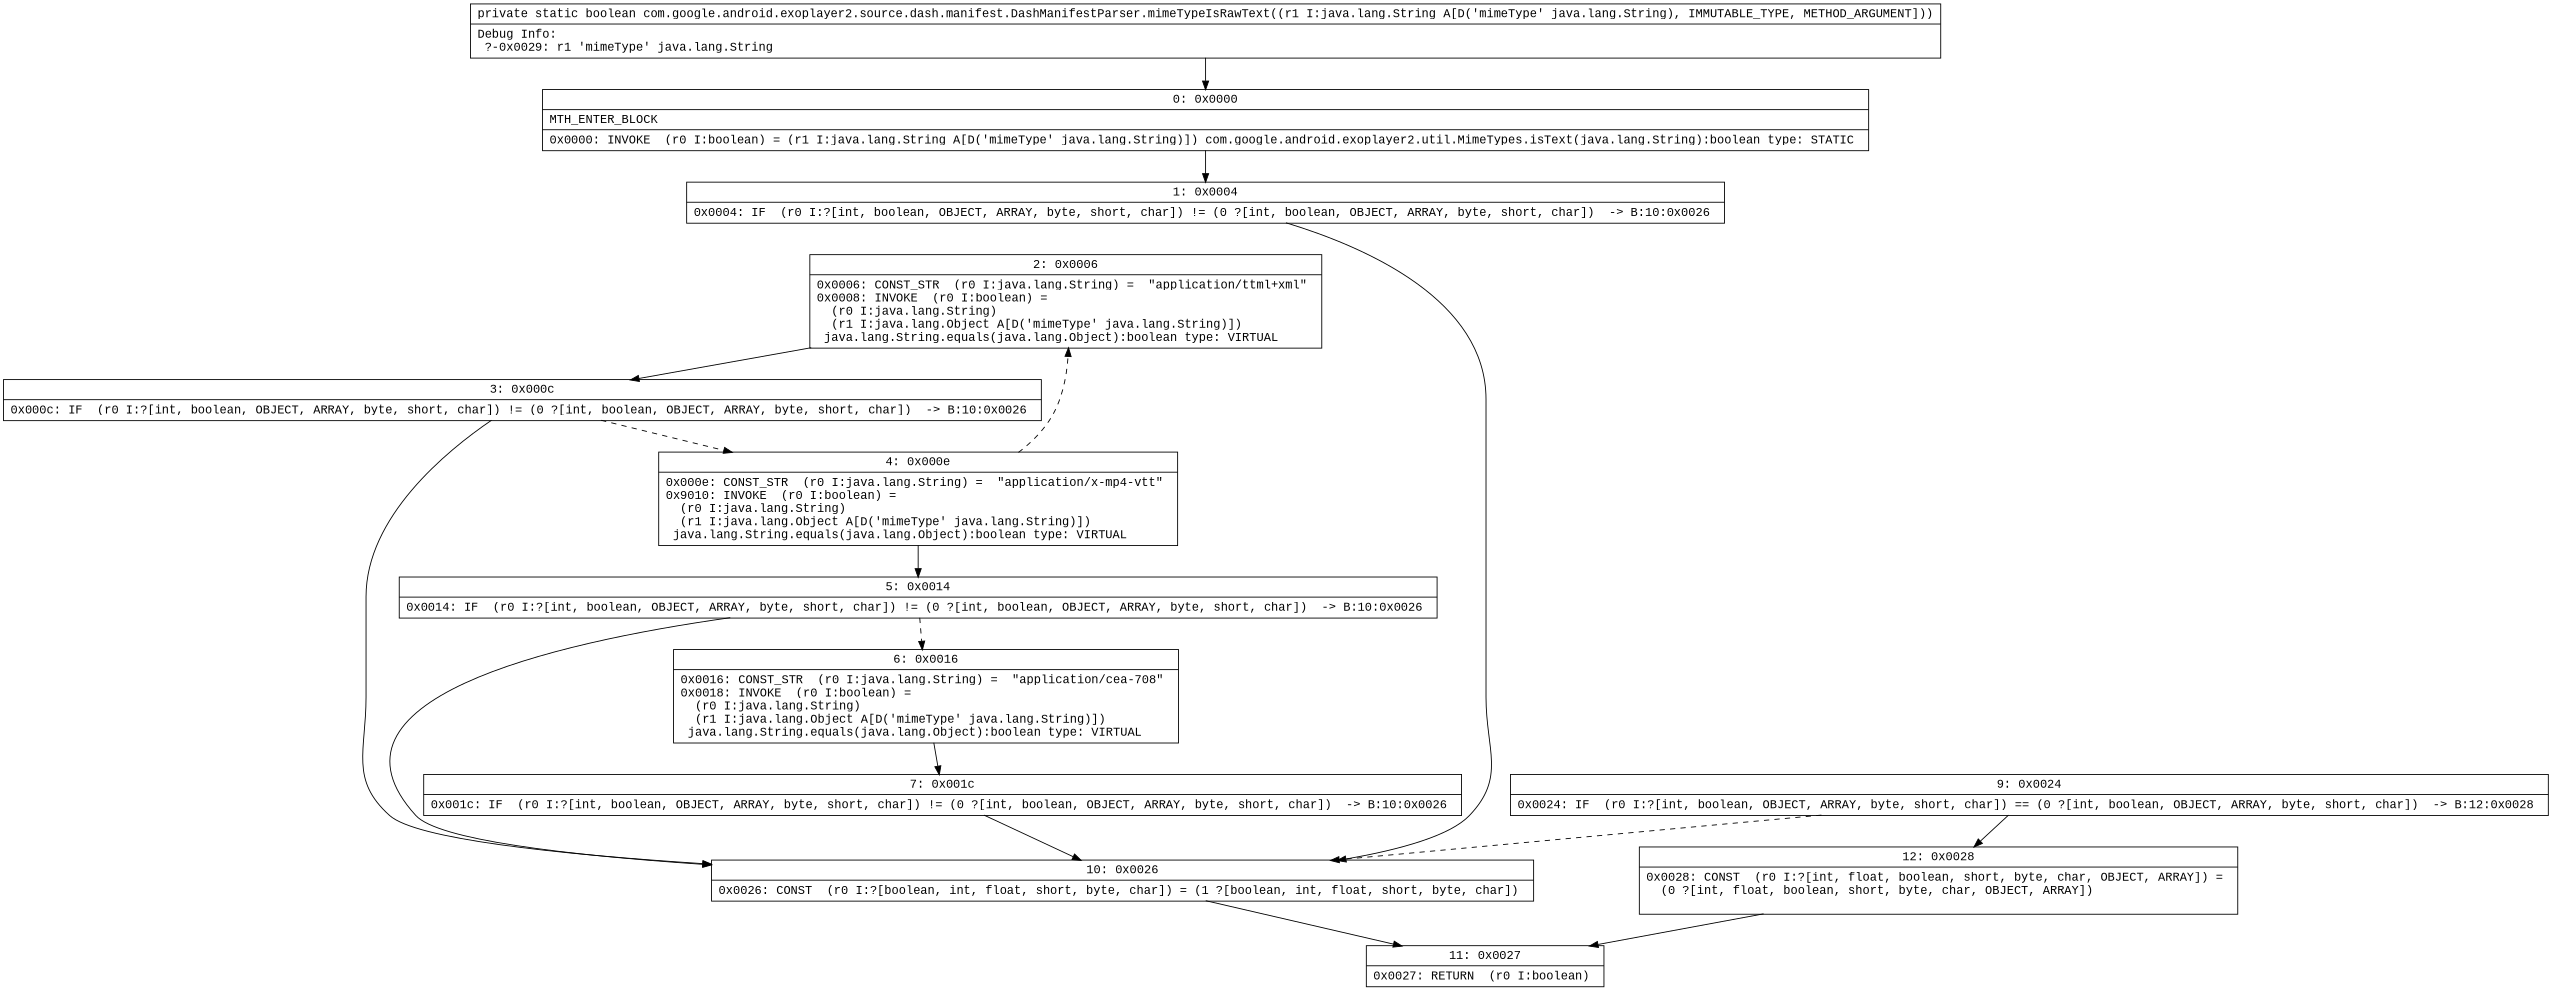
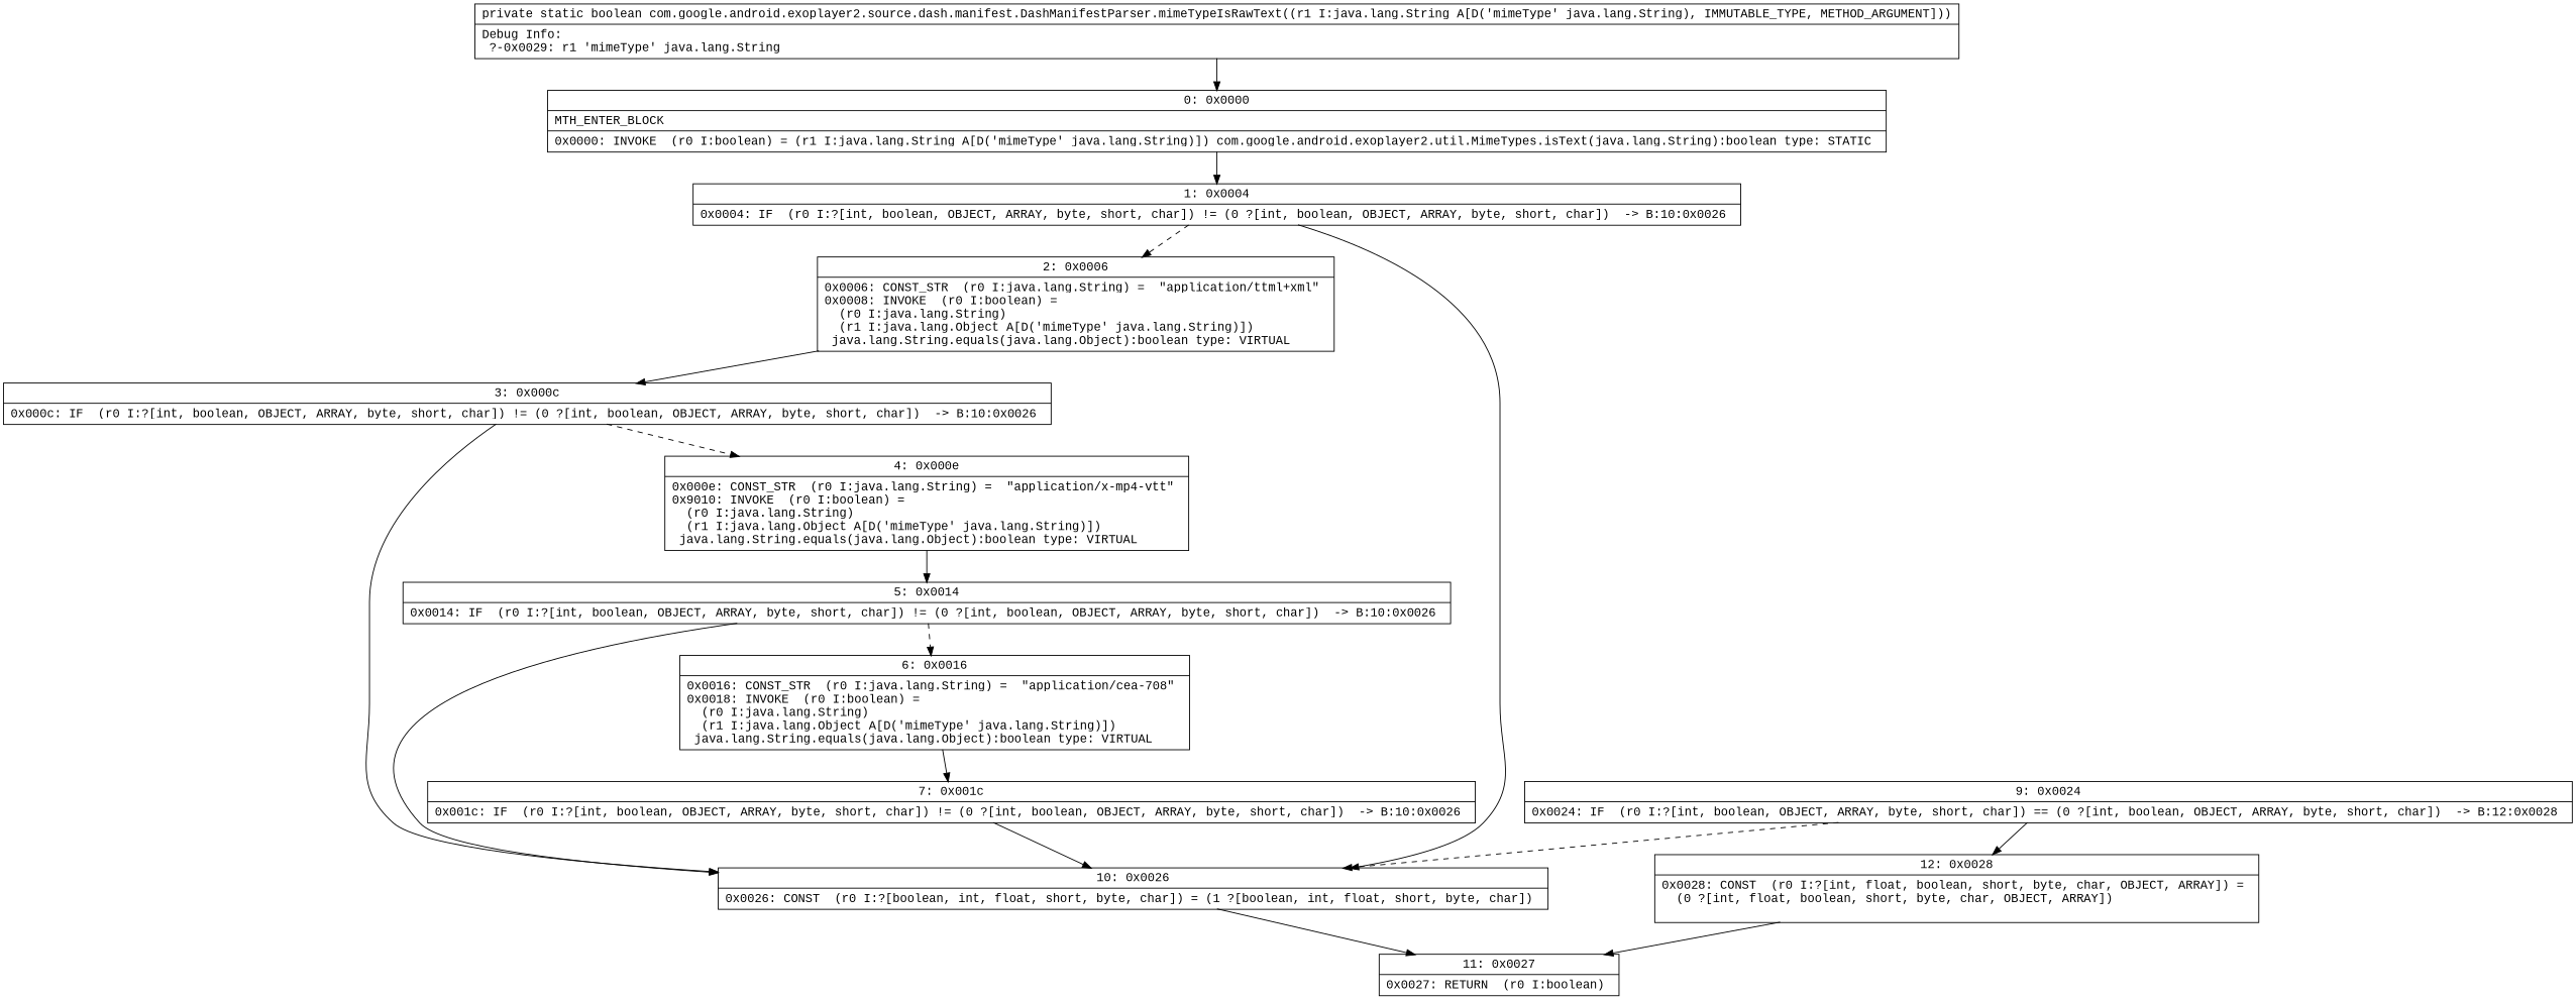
  digraph {
    fontname="Liberation Mono"
    node [fontname="Liberation Mono" shape=record]
    edge [fontname="Liberation Mono"]
    n1 [label="{0\:\ 0x0000|MTH_ENTER_BLOCK\l|0x0000: INVOKE  (r0 I:boolean) = (r1 I:java.lang.String A[D('mimeType' java.lang.String)]) com.google.android.exoplayer2.util.MimeTypes.isText(java.lang.String):boolean type: STATIC \l}"]
    n2 [label="{1\:\ 0x0004|0x0004: IF  (r0 I:?[int, boolean, OBJECT, ARRAY, byte, short, char]) != (0 ?[int, boolean, OBJECT, ARRAY, byte, short, char])  \-\> B:10:0x0026 \l}"]
    n3 [label="{2\:\ 0x0006|0x0006: CONST_STR  (r0 I:java.lang.String) =  \"application\/ttml+xml\" \l0x0008: INVOKE  (r0 I:boolean) = \l  (r0 I:java.lang.String)\l  (r1 I:java.lang.Object A[D('mimeType' java.lang.String)])\l java.lang.String.equals(java.lang.Object):boolean type: VIRTUAL \l}"]
    n4 [label="{10\:\ 0x0026|0x0026: CONST  (r0 I:?[boolean, int, float, short, byte, char]) = (1 ?[boolean, int, float, short, byte, char]) \l}"]
    n5 [label="{3\:\ 0x000c|0x000c: IF  (r0 I:?[int, boolean, OBJECT, ARRAY, byte, short, char]) != (0 ?[int, boolean, OBJECT, ARRAY, byte, short, char])  \-\> B:10:0x0026 \l}"]
    n6 [label="{11\:\ 0x0027|0x0027: RETURN  (r0 I:boolean) \l}"]
    n7 [label="{4\:\ 0x000e|0x000e: CONST_STR  (r0 I:java.lang.String) =  \"application\/x\-mp4\-vtt\" \l0x9010: INVOKE  (r0 I:boolean) = \l  (r0 I:java.lang.String)\l  (r1 I:java.lang.Object A[D('mimeType' java.lang.String)])\l java.lang.String.equals(java.lang.Object):boolean type: VIRTUAL \l}"]
    n8 [label="{5\:\ 0x0014|0x0014: IF  (r0 I:?[int, boolean, OBJECT, ARRAY, byte, short, char]) != (0 ?[int, boolean, OBJECT, ARRAY, byte, short, char])  \-\> B:10:0x0026 \l}"]
    n9 [label="{6\:\ 0x0016|0x0016: CONST_STR  (r0 I:java.lang.String) =  \"application\/cea\-708\" \l0x0018: INVOKE  (r0 I:boolean) = \l  (r0 I:java.lang.String)\l  (r1 I:java.lang.Object A[D('mimeType' java.lang.String)])\l java.lang.String.equals(java.lang.Object):boolean type: VIRTUAL \l}"]
    n10 [label="{7\:\ 0x001c|0x001c: IF  (r0 I:?[int, boolean, OBJECT, ARRAY, byte, short, char]) != (0 ?[int, boolean, OBJECT, ARRAY, byte, short, char])  \-\> B:10:0x0026 \l}"]
    n11 [label="{9\:\ 0x0024|0x0024: IF  (r0 I:?[int, boolean, OBJECT, ARRAY, byte, short, char]) == (0 ?[int, boolean, OBJECT, ARRAY, byte, short, char])  \-\> B:12:0x0028 \l}"]
    n12 [label="{12\:\ 0x0028|0x0028: CONST  (r0 I:?[int, float, boolean, short, byte, char, OBJECT, ARRAY]) = \l  (0 ?[int, float, boolean, short, byte, char, OBJECT, ARRAY])\l \l}"]
    n13 [label="{private static boolean com.google.android.exoplayer2.source.dash.manifest.DashManifestParser.mimeTypeIsRawText((r1 I:java.lang.String A[D('mimeType' java.lang.String), IMMUTABLE_TYPE, METHOD_ARGUMENT]))  | Debug Info:\l  ?\-0x0029: r1 'mimeType' java.lang.String\l}"]
    n1 -> n2
-   n7 -> n3 [style=dashed]
+   n2 -> n3 [style=dashed]
    n2 -> n4
    n3 -> n5
    n4 -> n6
    n5 -> n4
    n5 -> n7 [style=dashed]
    n7 -> n8
    n8 -> n4
    n8 -> n9 [style=dashed]
    n9 -> n10
    n10 -> n4
    n11 -> n4 [style=dashed]
    n11 -> n12
    n12 -> n6
    n13 -> n1
  }
